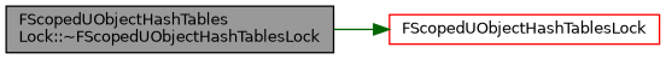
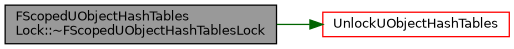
  digraph {
    rankdir=LR
    node [fontname=Helvetica fontsize=10 shape=box style=filled]
    n1 [color=black fillcolor=grey60 fontcolor=black height=0.2 label="FScopedUObjectHashTables\lLock::~FScopedUObjectHashTablesLock" width=0.4]
-   n2 [color=red fillcolor=white height=0.2 label=FScopedUObjectHashTablesLock width=0.4]
+   n2 [color=red fillcolor=white height=0.2 label=UnlockUObjectHashTables width=0.4]
    n1 -> n2 [color=darkgreen fontname=Helvetica fontsize=10 labelfontname=Helvetica labelfontsize=10 style=solid]
  }
